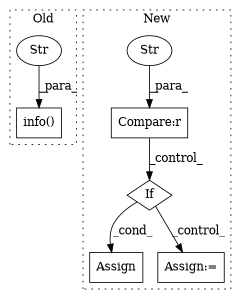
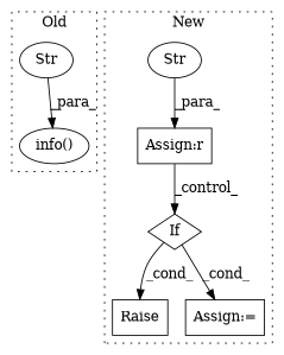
  digraph {
    node [a=66 l=6 shape=box]
-   n1 [a=75 l="9,1" label="info()" s="1720,1772"]
+   n1 [a=75 l="9,1" label="info()" s="1720,1772" shape=ellipse]
    n2 [l=43 label=Str s=1729 shape=ellipse]
-   n3 [a=91 label=Assign s=3281]
+   n3 [a=91 label=Raise s=3281]
    n4 [a=96 l=3 label=If s=2959 shape=diamond]
    n5 [a=68 l=14 label="Assign:=" s=3192]
-   n6 [a=40 l=23 label="Compare:r" s=2962]
+   n6 [a=40 l=23 label="Assign:r" s=2962]
    n7 [label=Str s=2979 shape=ellipse]
    subgraph cluster_1 {
      label=Old
      style=dotted
      n1
      n2
    }
    subgraph cluster_2 {
      label=New
      style=dotted
      n3
      n4
      n5
      n6
      n7
    }
    n2 -> n1 [label=_para_]
    n4 -> n3 [label=_cond_]
-   n4 -> n5 [label=_control_]
+   n4 -> n5 [label=_cond_]
    n6 -> n4 [label=_control_]
    n7 -> n6 [label=_para_]
  }
